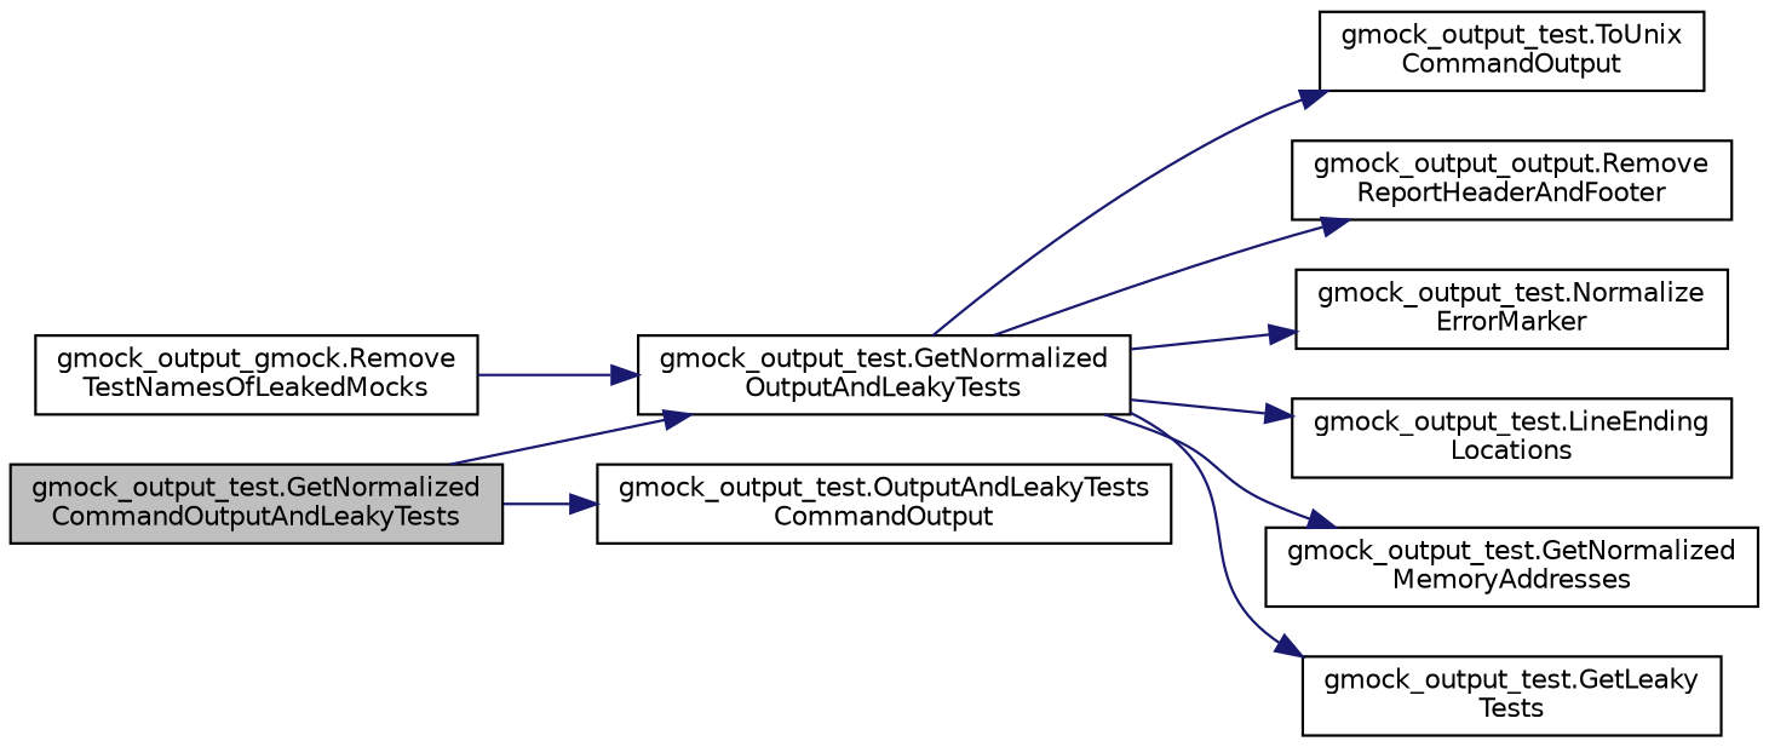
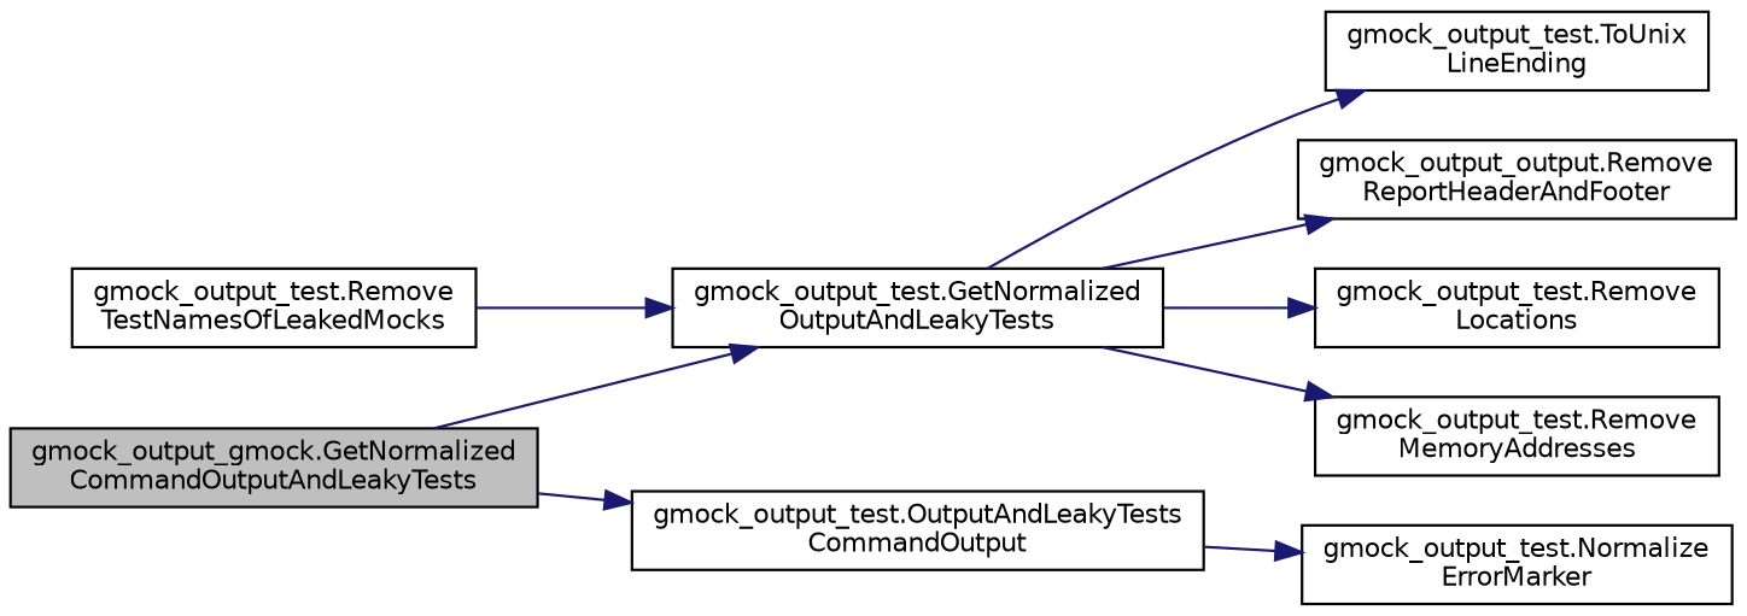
  digraph {
    rankdir=LR
    node [color=black fillcolor=white fontname=Helvetica fontsize=10 shape=record style=filled]
    edge [color=midnightblue fontname=Helvetica fontsize=10 labelfontname=Helvetica labelfontsize=10 style=solid]
-   n1 [fillcolor=grey75 fontcolor=black height=0.2 label="gmock_output_test.GetNormalized\lCommandOutputAndLeakyTests" width=0.4]
+   n1 [fillcolor=grey75 fontcolor=black height=0.2 label="gmock_output_gmock.GetNormalized\lCommandOutputAndLeakyTests" width=0.4]
    n2 [height=0.2 label="gmock_output_test.GetNormalized\lOutputAndLeakyTests" width=0.4]
    n3 [height=0.2 label="gmock_output_test.OutputAndLeakyTests\lCommandOutput" width=0.4]
-   n4 [height=0.2 label="gmock_output_test.ToUnix\lCommandOutput" width=0.4]
+   n4 [height=0.2 label="gmock_output_test.ToUnix\lLineEnding" width=0.4]
    n5 [height=0.2 label="gmock_output_output.Remove\lReportHeaderAndFooter" width=0.4]
    n6 [height=0.2 label="gmock_output_test.Normalize\lErrorMarker" width=0.4]
-   n7 [height=0.2 label="gmock_output_test.LineEnding\lLocations" width=0.4]
-   n8 [height=0.2 label="gmock_output_test.GetNormalized\lMemoryAddresses" width=0.4]
-   n9 [height=0.2 label="gmock_output_test.GetLeaky\lTests" width=0.4]
-   n10 [height=0.2 label="gmock_output_gmock.Remove\lTestNamesOfLeakedMocks" width=0.4]
+   n7 [height=0.2 label="gmock_output_test.Remove\lLocations" width=0.4]
+   n8 [height=0.2 label="gmock_output_test.Remove\lMemoryAddresses" width=0.4]
+   n10 [height=0.2 label="gmock_output_test.Remove\lTestNamesOfLeakedMocks" width=0.4]
    n1 -> n2
    n1 -> n3
    n2 -> n4
    n2 -> n5
-   n2 -> n6
+   n3 -> n6
    n2 -> n7
    n2 -> n8
-   n2 -> n9
    n10 -> n2
  }
